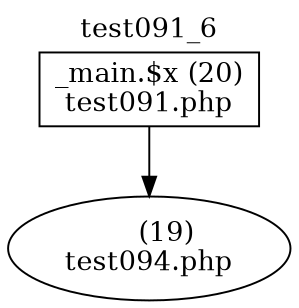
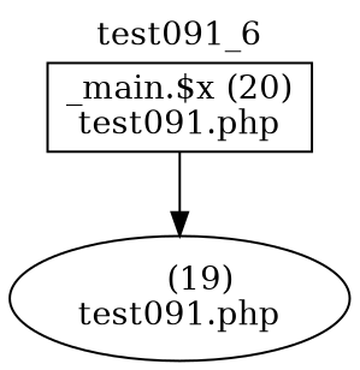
  digraph {
    label=test091_6
    labelloc=t
    n1 [label="_main.$x (20)\ntest091.php" shape=box]
-   n2 [label="    (19)\ntest094.php" shape=ellipse]
+   n2 [label="    (19)\ntest091.php" shape=ellipse]
    n1 -> n2
  }
